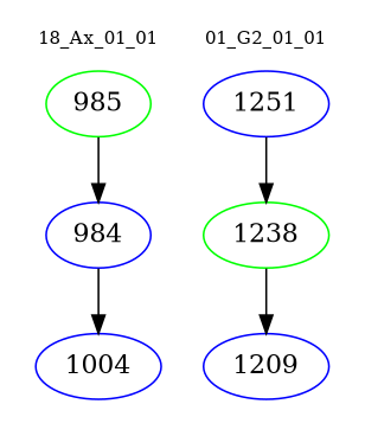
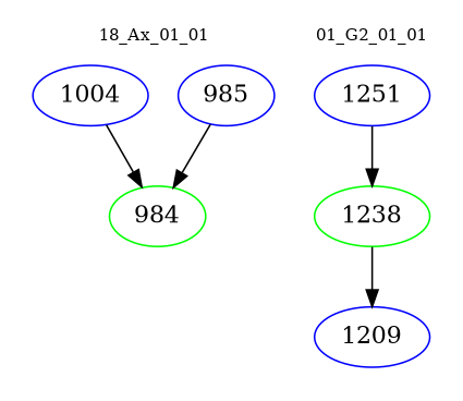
  digraph {
    node [color=blue]
    edge [color=black]
-   n1 [color=green label=985]
-   n2 [label=984]
+   n1 [label=985]
+   n2 [color=green label=984]
    n3 [label=1004]
    n4 [label=1251]
    n5 [color=green label=1238]
    n6 [label=1209]
    subgraph cluster_1 {
      color=white
      fontsize=10
      label="18_Ax_01_01"
      n1
      n2
      n3
    }
    subgraph cluster_2 {
      color=white
      fontsize=10
      label="01_G2_01_01"
      n4
      n5
      n6
    }
    n1 -> n2
-   n2 -> n3
+   n3 -> n2
    n4 -> n5
    n5 -> n6
  }
